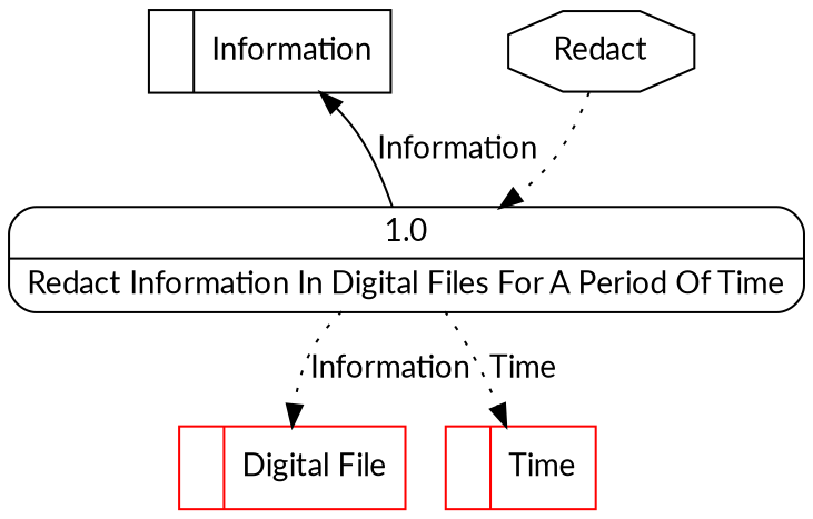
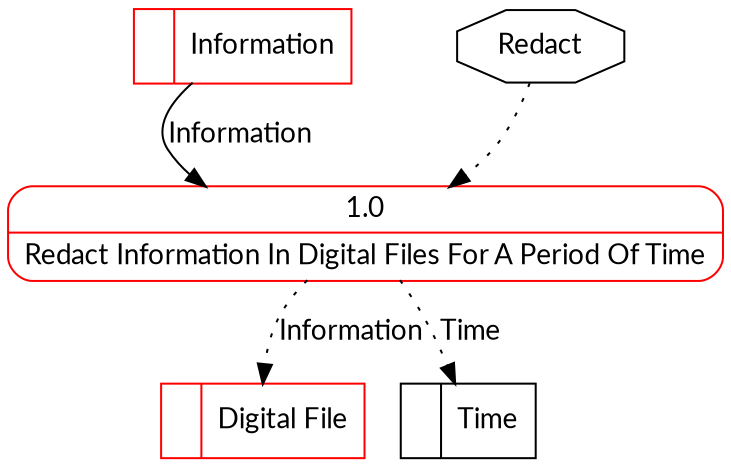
  digraph {
    fontname=Lato
    node [fontname=Lato shape=record]
    edge [fontname=Lato style=dotted]
-   n1 [color=black label="<f0>  |<f1> Information "]
+   n1 [color=red label="<f0>  |<f1> Information "]
    n2 [color=red label="<f0>  |<f1> Digital File "]
-   n3 [label="<f0>  |<f1> Time " color=red]
+   n3 [label="<f0>  |<f1> Time "]
    n4 [label=Redact shape=octagon]
-   n5 [label="{<f0> 1.0|<f1> Redact Information In Digital Files For A Period Of Time }" shape=Mrecord]
+   n5 [label="{<f0> 1.0|<f1> Redact Information In Digital Files For A Period Of Time }" shape=Mrecord color=red]
    n4 -> n5
-   n5 -> n1 [label=Information style=solid]
+   n1 -> n5 [label=Information style=solid]
    n5 -> n2 [label=Information]
    n5 -> n3 [label=Time]
  }
